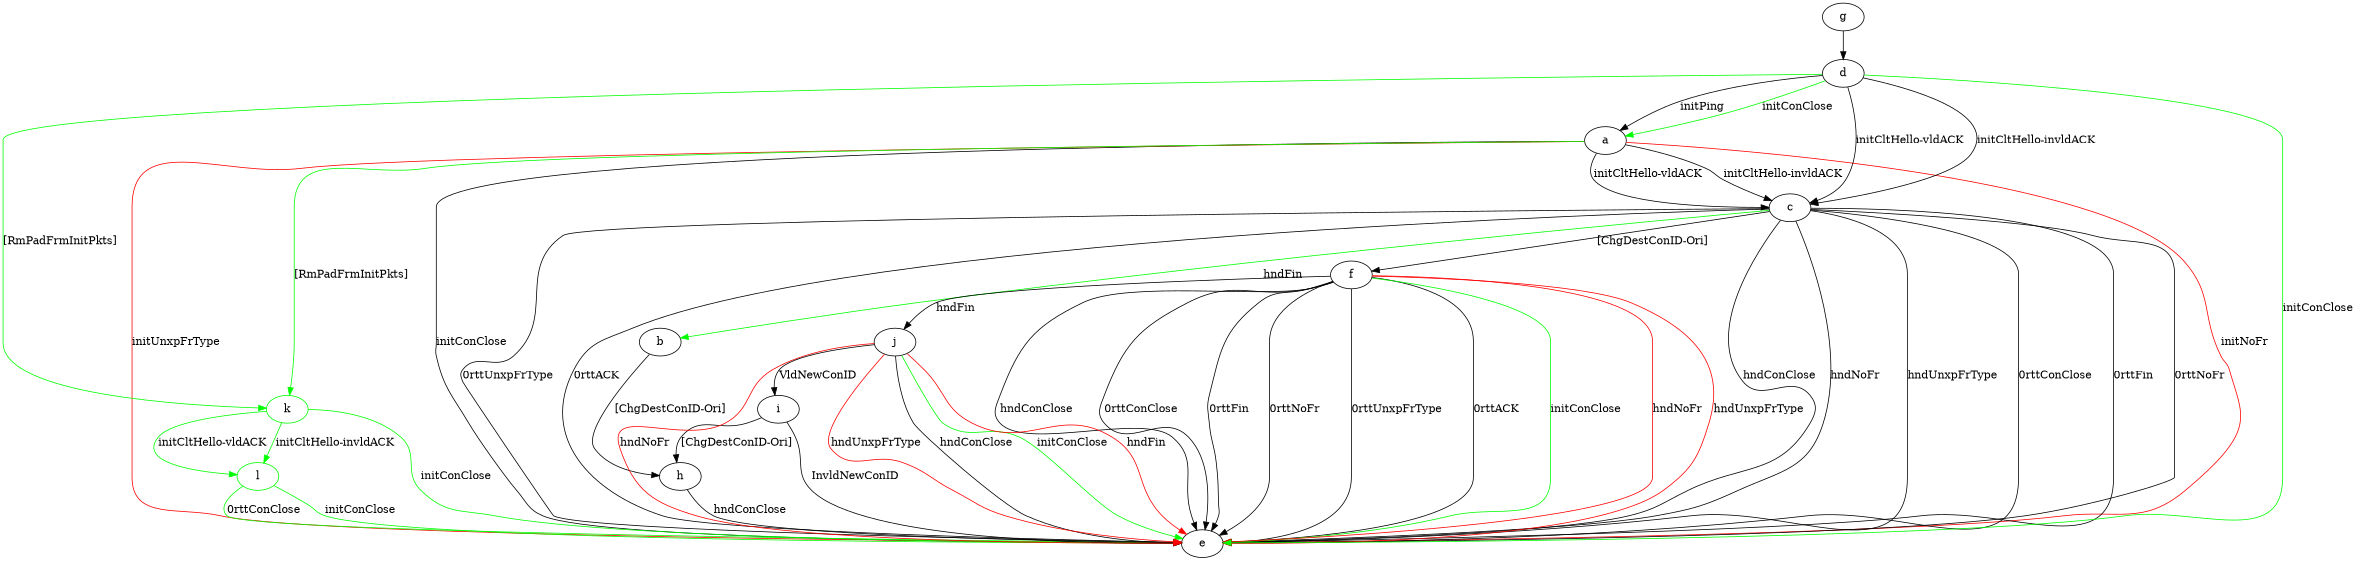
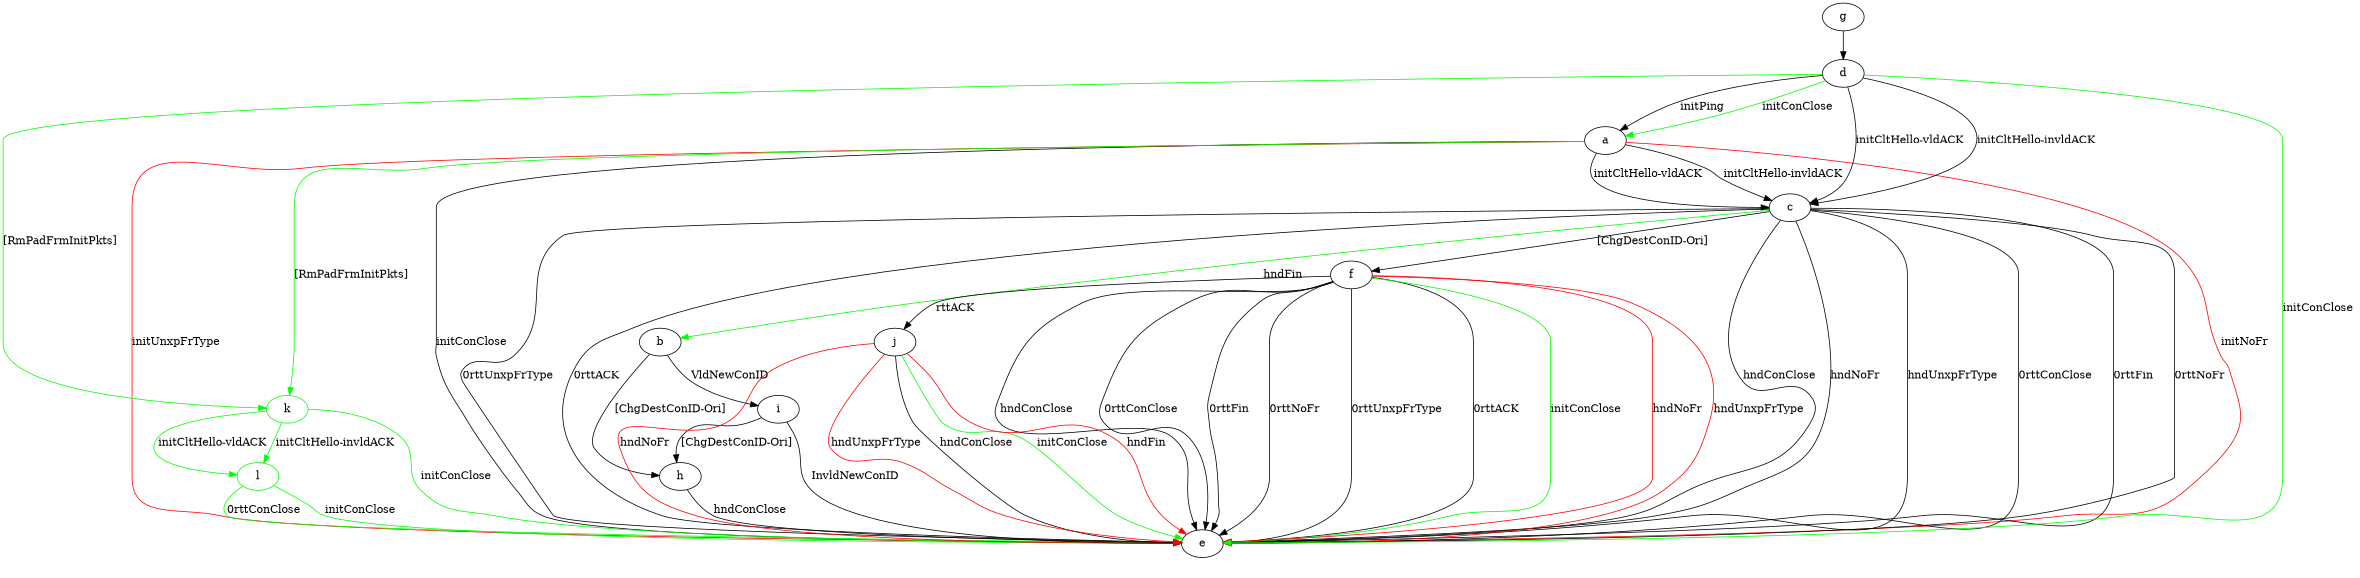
  digraph {
    a
    c
    e
    k [color=green]
    b
    f
    l [color=green]
    h
    i
    j
    d
    g
    a -> c [label="initCltHello-vldACK "]
    a -> c [label="initCltHello-invldACK "]
    a -> e [label="initConClose "]
    a -> e [color=red label="initNoFr "]
    a -> e [color=red label="initUnxpFrType "]
    a -> k [color=green label="[RmPadFrmInitPkts] "]
    c -> e [label="hndConClose "]
    c -> e [label="hndNoFr "]
    c -> e [label="hndUnxpFrType "]
    c -> e [label="0rttConClose "]
    c -> e [label="0rttFin "]
    c -> e [label="0rttNoFr "]
    c -> e [label="0rttUnxpFrType "]
    c -> e [label="0rttACK "]
    c -> b [color=green label="hndFin "]
    c -> f [label="[ChgDestConID-Ori] "]
    k -> e [color=green label="initConClose "]
    k -> l [color=green label="initCltHello-vldACK "]
    k -> l [color=green label="initCltHello-invldACK "]
    b -> h [label="[ChgDestConID-Ori] "]
-   j -> i [label="VldNewConID "]
+   b -> i [label="VldNewConID "]
    f -> e [label="hndConClose "]
    f -> e [label="0rttConClose "]
    f -> e [label="0rttFin "]
    f -> e [label="0rttNoFr "]
    f -> e [label="0rttUnxpFrType "]
    f -> e [label="0rttACK "]
    f -> e [color=green label="initConClose "]
    f -> e [color=red label="hndNoFr "]
    f -> e [color=red label="hndUnxpFrType "]
-   f -> j [label="hndFin "]
+   f -> j [label="rttACK "]
    l -> e [color=green label="initConClose "]
    l -> e [color=green label="0rttConClose "]
    h -> e [label="hndConClose "]
    i -> e [label="InvldNewConID "]
    i -> h [label="[ChgDestConID-Ori] "]
    j -> e [label="hndConClose "]
    j -> e [color=green label="initConClose "]
    j -> e [color=red label="hndFin "]
    j -> e [color=red label="hndNoFr "]
    j -> e [color=red label="hndUnxpFrType "]
    d -> a [label="initPing "]
    d -> a [color=green label="initConClose "]
    d -> c [label="initCltHello-vldACK "]
    d -> c [label="initCltHello-invldACK "]
    d -> e [color=green label="initConClose "]
    d -> k [color=green label="[RmPadFrmInitPkts] "]
    g -> d
  }
